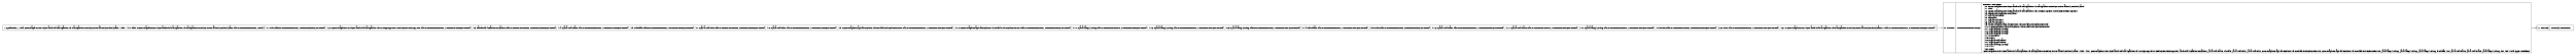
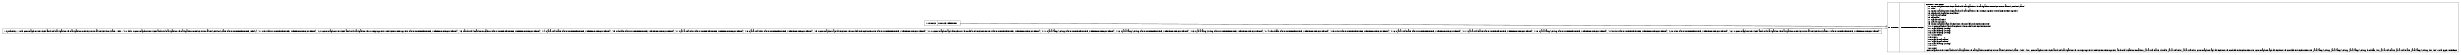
  digraph {
    rankdir=LR
    node [shape=record]
    n1 [label="{0\:\ 0x0000|MTH_ENTER_BLOCK\l|0x0000: INVOKE  \l  (r0 I:com.mapbox.services.android.navigation.v5.navigation.metrics.AutoValue_SessionState)\l  (r1 I:int)\l  (r2 I:com.mapbox.services.android.navigation.v5.routeprogress.MetricsRouteProgress)\l  (r3 I:android.location.Location)\l  (r4 I:java.util.Date)\l  (r5 I:double)\l  (r7 I:java.util.List)\l  (r8 I:java.util.List)\l  (r9 I:com.mapbox.api.directions.v5.models.DirectionsRoute)\l  (r10 I:com.mapbox.api.directions.v5.models.DirectionsRoute)\l  (r11 I:java.lang.String)\l  (r12 I:java.lang.String)\l  (r13 I:java.lang.String)\l  (r14 I:boolean)\l  (r15 I:int)\l  (r16 I:java.util.Date)\l  (r17 I:java.util.Date)\l  (r18 I:java.lang.String)\l  (r19 I:int)\l  (r20 I:int)\l com.mapbox.services.android.navigation.v5.navigation.metrics.AutoValue_SessionState.\<init\>(int, com.mapbox.services.android.navigation.v5.routeprogress.MetricsRouteProgress, android.location.Location, java.util.Date, double, java.util.List, java.util.List, com.mapbox.api.directions.v5.models.DirectionsRoute, com.mapbox.api.directions.v5.models.DirectionsRoute, java.lang.String, java.lang.String, java.lang.String, boolean, int, java.util.Date, java.util.Date, java.lang.String, int, int):void type: DIRECT \l}"]
    n2 [label="{1\:\ 0x0003|0x0003: RETURN   \l}"]
    n3 [label="{\/* synthetic *\/ void com.mapbox.services.android.navigation.v5.navigation.metrics.AutoValue_SessionState.\<init\>((r0 'this' I:com.mapbox.services.android.navigation.v5.navigation.metrics.AutoValue_SessionState A[IMMUTABLE_TYPE, THIS]), (r1 I:int A[IMMUTABLE_TYPE, METHOD_ARGUMENT]), (r2 I:com.mapbox.services.android.navigation.v5.routeprogress.MetricsRouteProgress A[IMMUTABLE_TYPE, METHOD_ARGUMENT]), (r3 I:android.location.Location A[IMMUTABLE_TYPE, METHOD_ARGUMENT]), (r4 I:java.util.Date A[IMMUTABLE_TYPE, METHOD_ARGUMENT]), (r5 I:double A[IMMUTABLE_TYPE, METHOD_ARGUMENT]), (r7 I:java.util.List A[IMMUTABLE_TYPE, METHOD_ARGUMENT]), (r8 I:java.util.List A[IMMUTABLE_TYPE, METHOD_ARGUMENT]), (r9 I:com.mapbox.api.directions.v5.models.DirectionsRoute A[IMMUTABLE_TYPE, METHOD_ARGUMENT]), (r10 I:com.mapbox.api.directions.v5.models.DirectionsRoute A[IMMUTABLE_TYPE, METHOD_ARGUMENT]), (r11 I:java.lang.String A[IMMUTABLE_TYPE, METHOD_ARGUMENT]), (r12 I:java.lang.String A[IMMUTABLE_TYPE, METHOD_ARGUMENT]), (r13 I:java.lang.String A[IMMUTABLE_TYPE, METHOD_ARGUMENT]), (r14 I:boolean A[IMMUTABLE_TYPE, METHOD_ARGUMENT]), (r15 I:int A[IMMUTABLE_TYPE, METHOD_ARGUMENT]), (r16 I:java.util.Date A[IMMUTABLE_TYPE, METHOD_ARGUMENT]), (r17 I:java.util.Date A[IMMUTABLE_TYPE, METHOD_ARGUMENT]), (r18 I:java.lang.String A[IMMUTABLE_TYPE, METHOD_ARGUMENT]), (r19 I:int A[IMMUTABLE_TYPE, METHOD_ARGUMENT]), (r20 I:int A[IMMUTABLE_TYPE, METHOD_ARGUMENT]), (r21 I:com.mapbox.services.android.navigation.v5.navigation.metrics.AutoValue_SessionState$1 A[IMMUTABLE_TYPE, METHOD_ARGUMENT])) }"]
-   n1 -> n2 [style=bold arrowhead=odot]
+   n2 -> n1 [style=bold arrowhead=odot]
    n3 -> n1 [style=solid arrowhead=onormal]
  }
